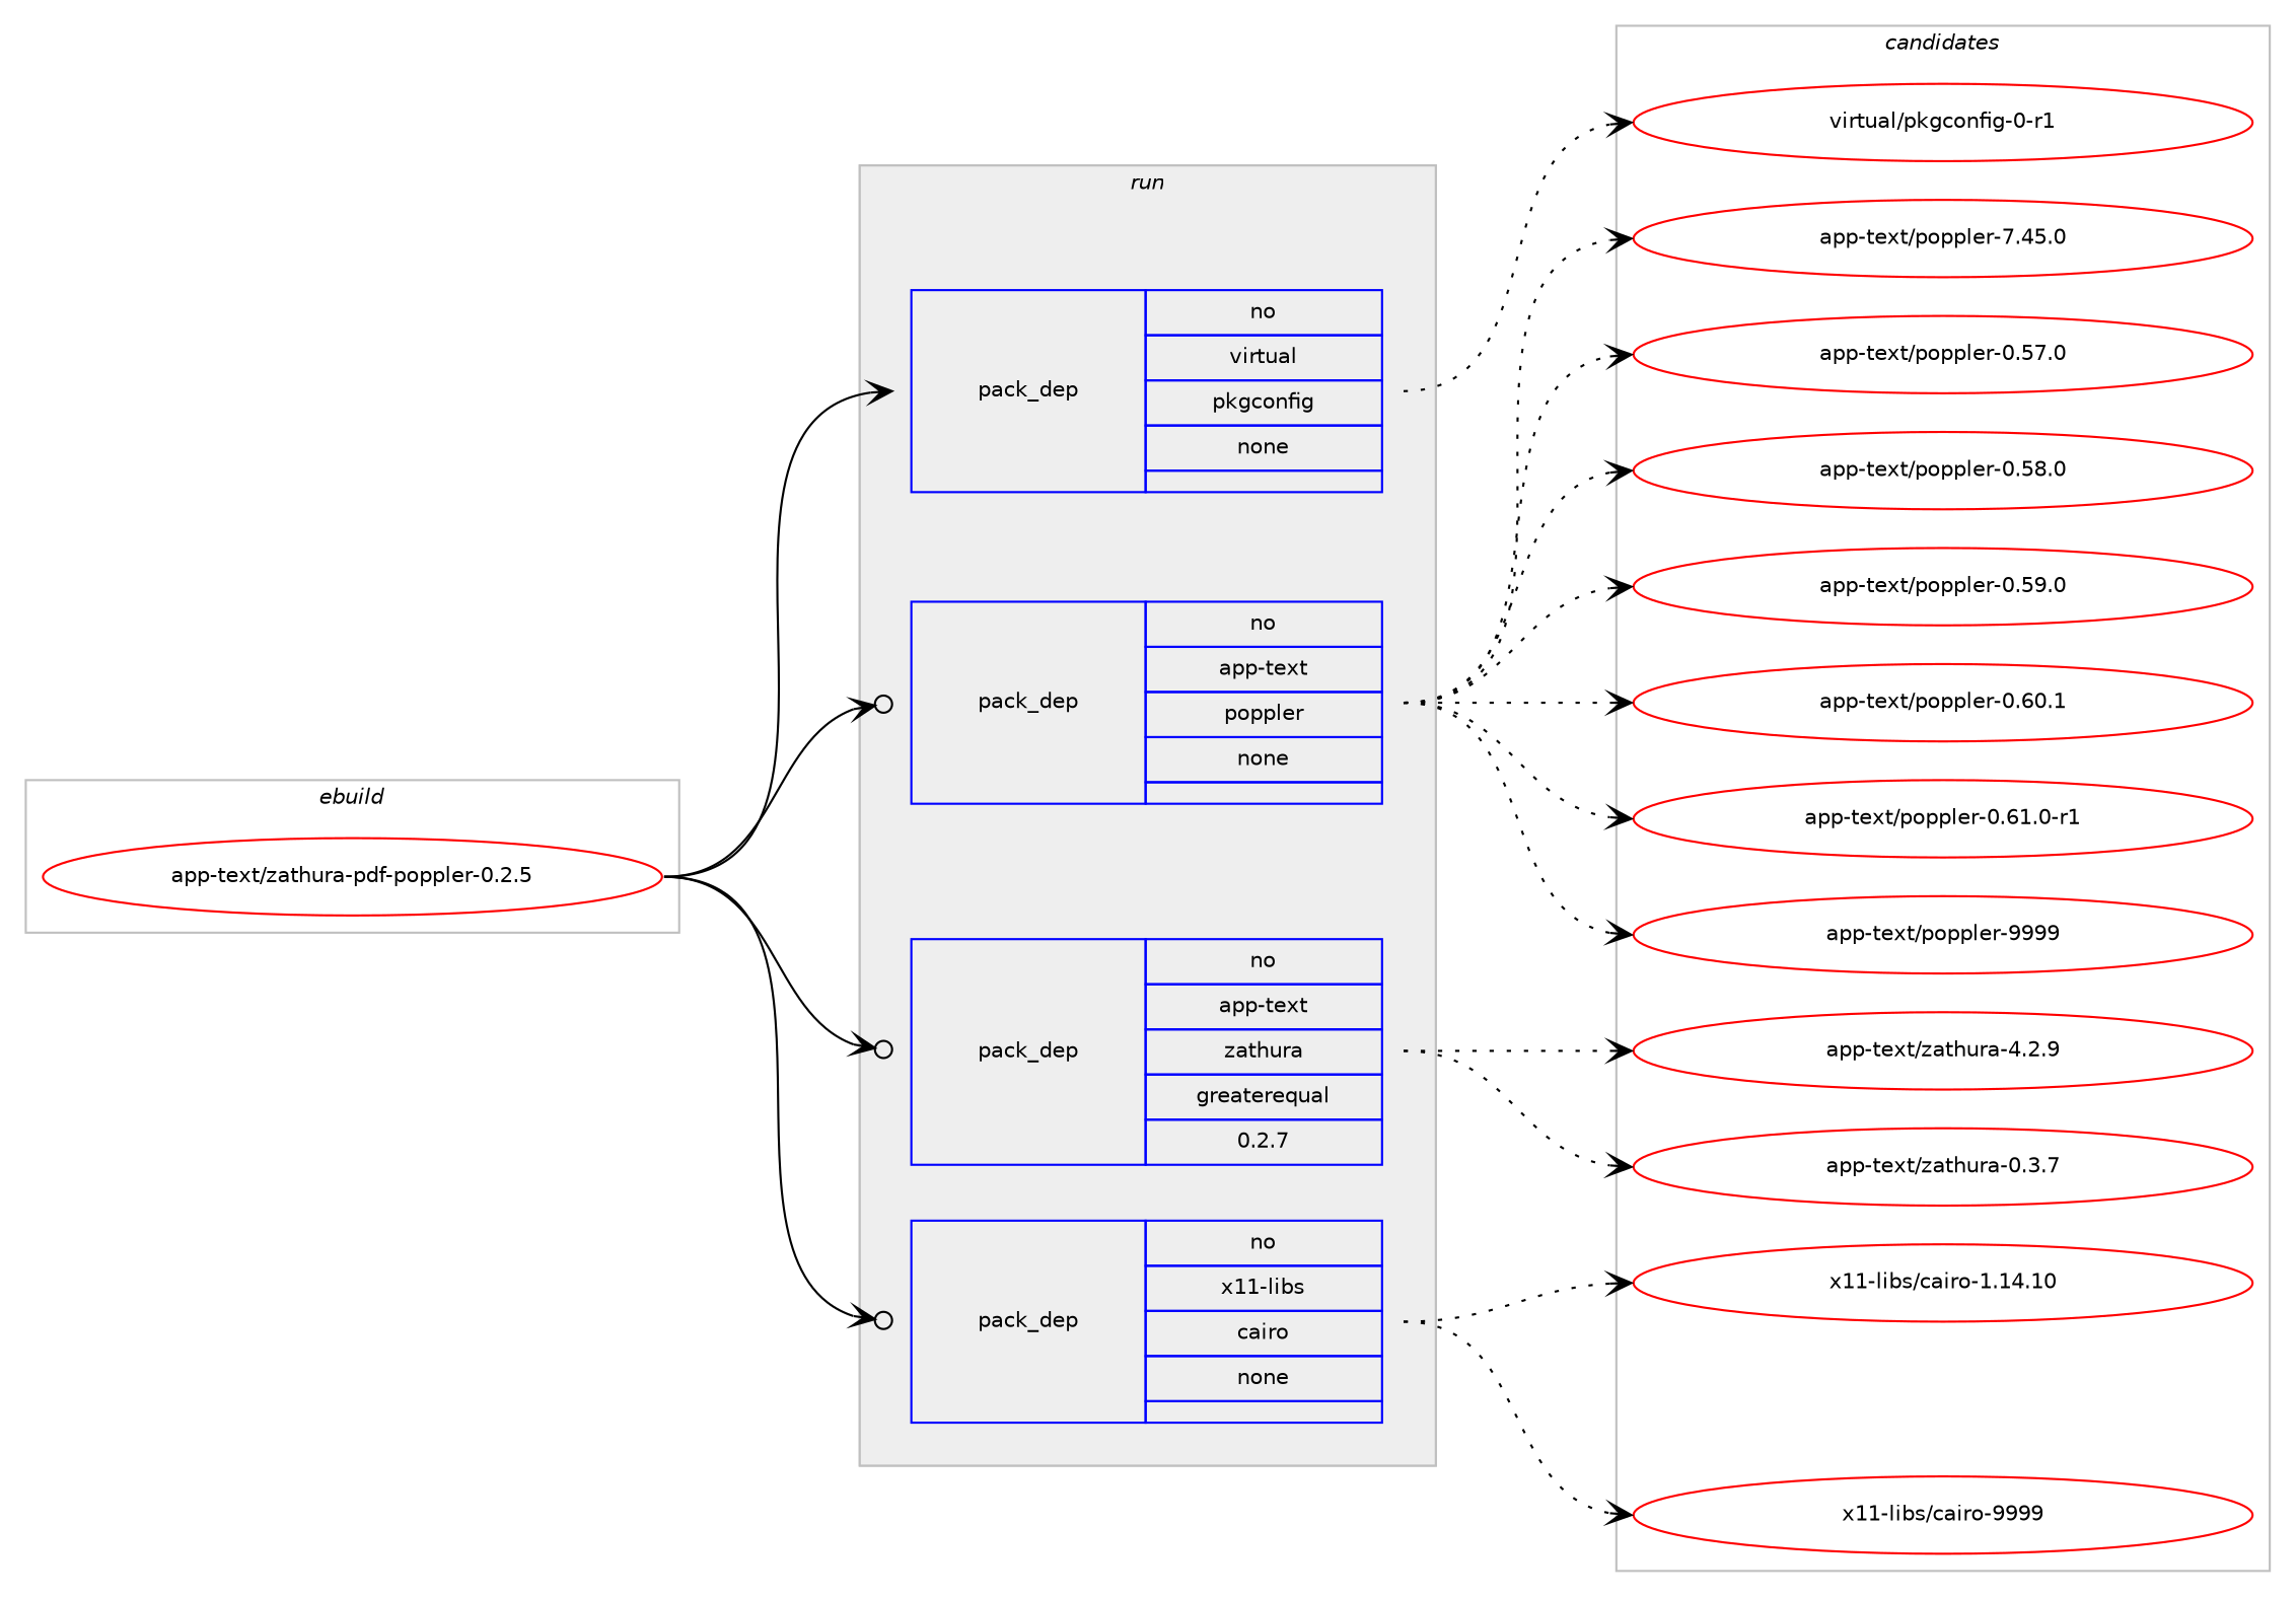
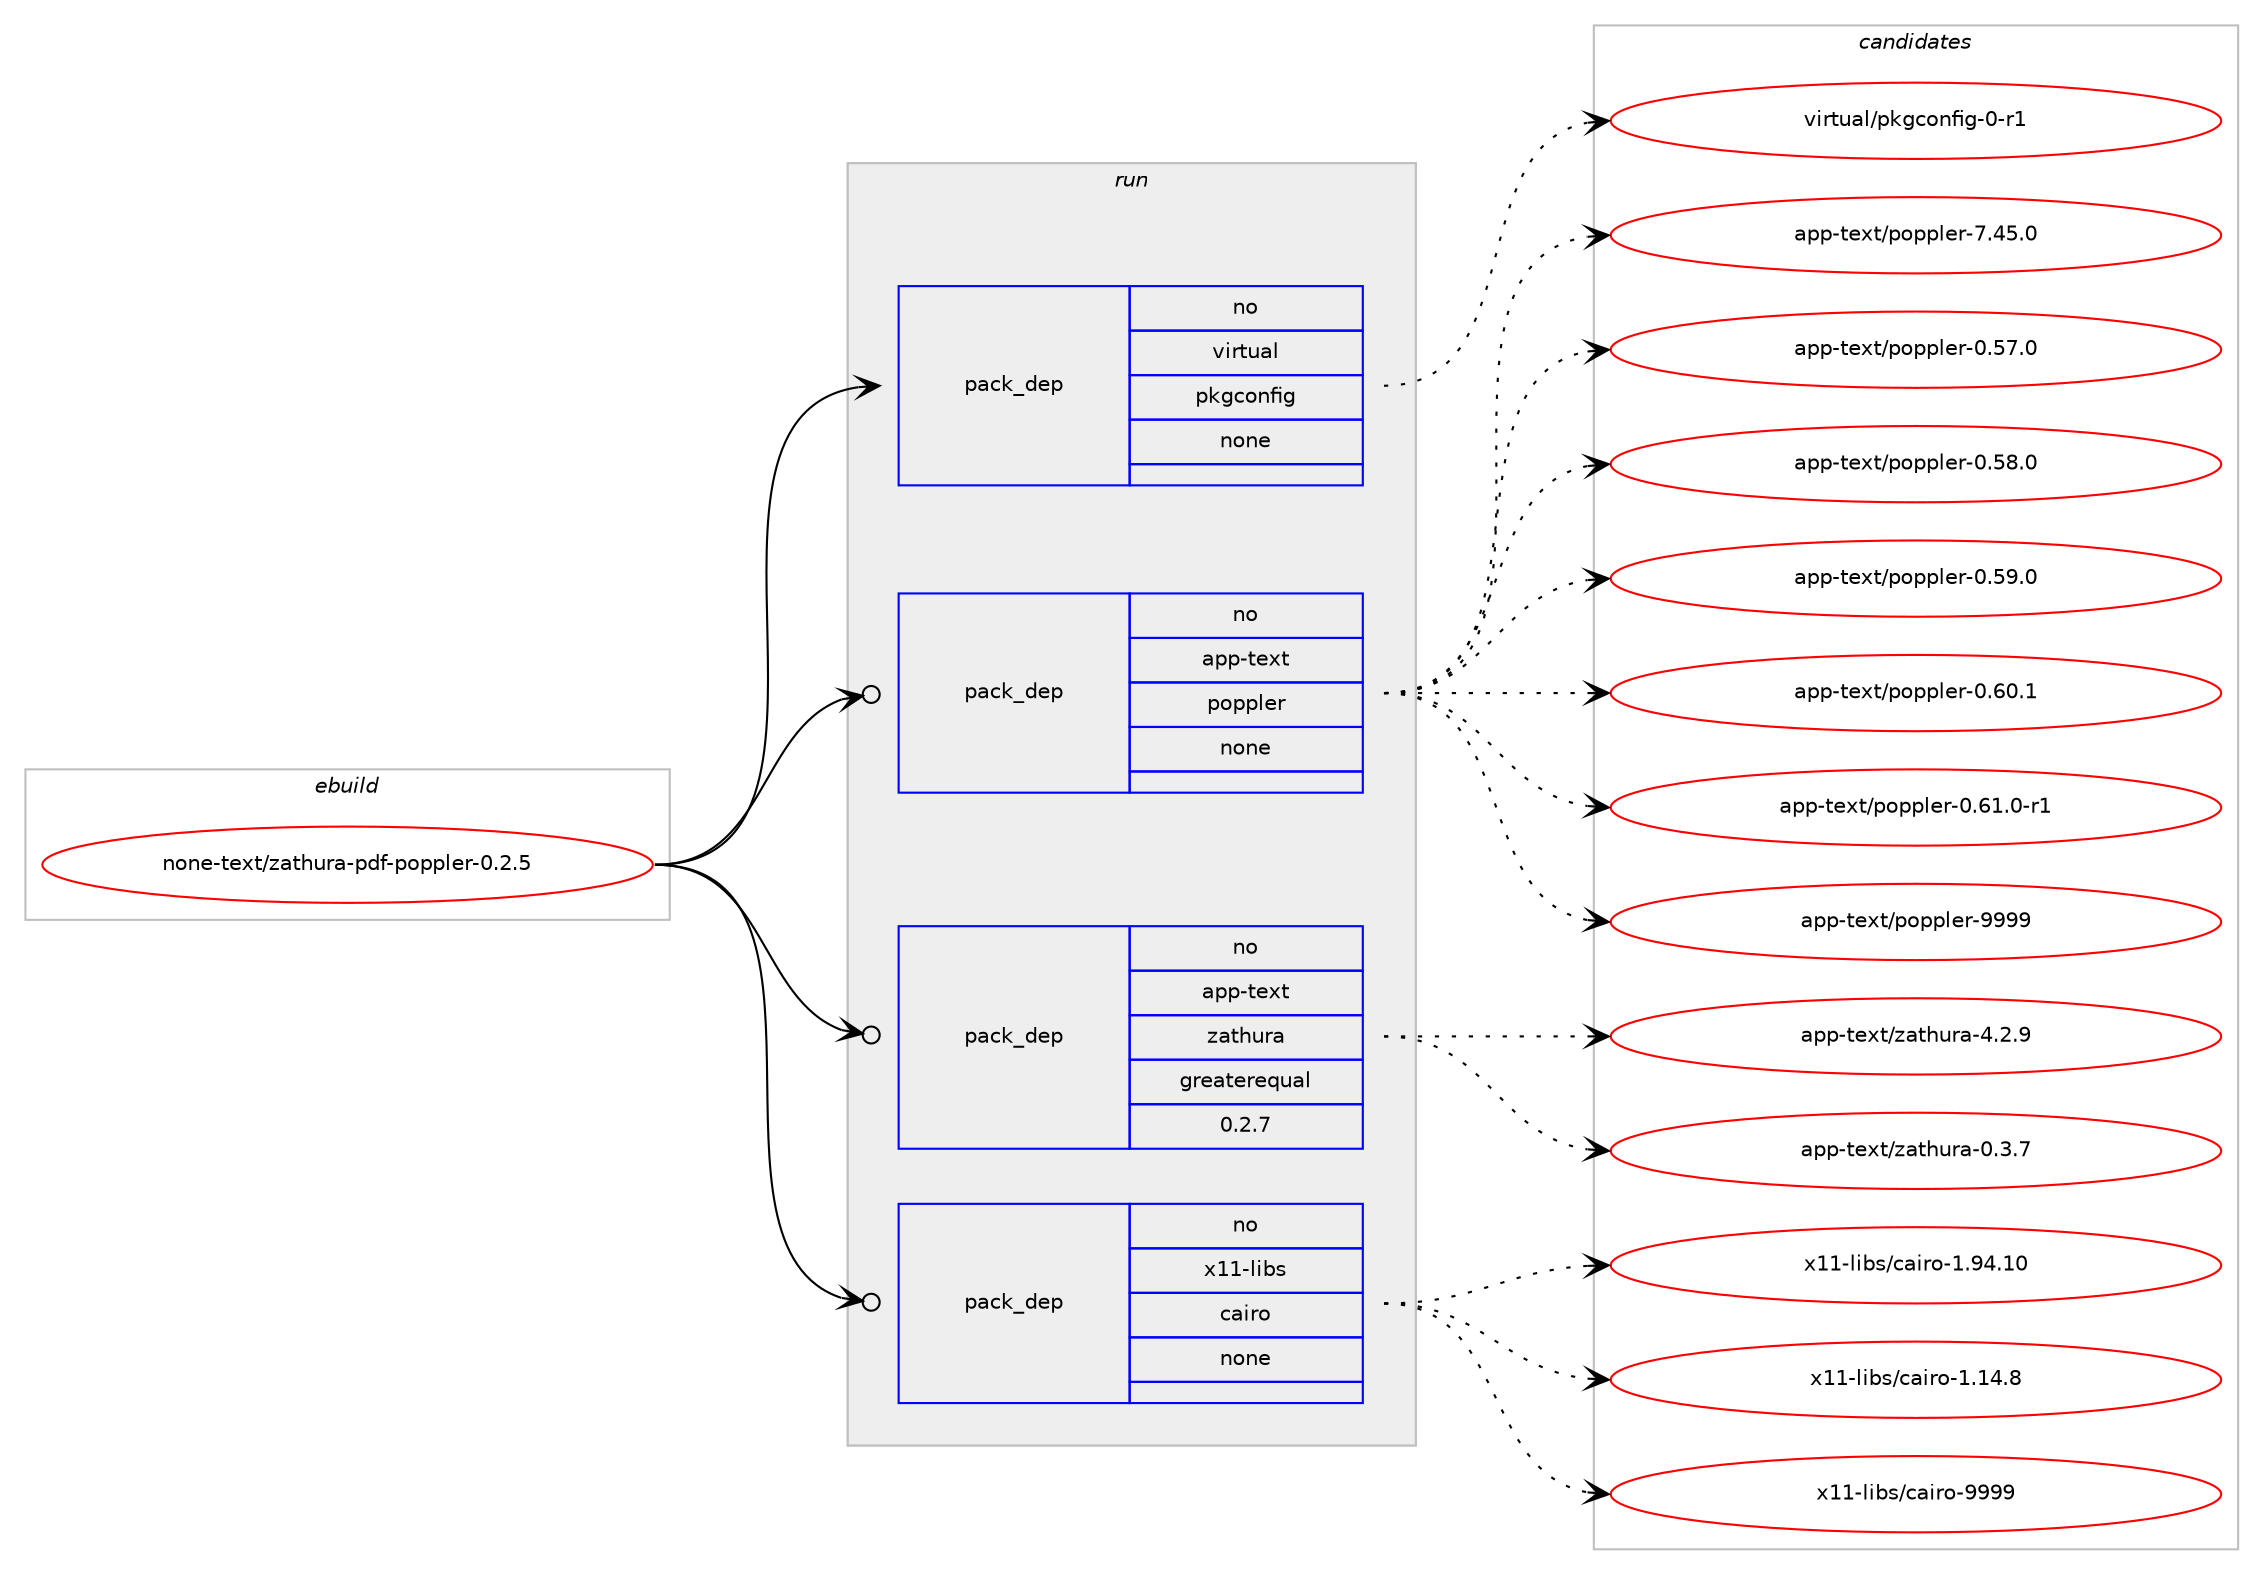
  digraph {
    compound=true
    concentrate=true
    fontname=Helvetica
    fontsize=10
    newrank=true
    rankdir=LR
    ranksep=1.5
    node [color=red fontname=Helvetica fontsize=10]
    edge [arrowhead=vee headport=w style=dotted tailport=e weight=100]
-   n1 [label="app-text/zathura-pdf-poppler-0.2.5" width=4]
+   n1 [label="none-text/zathura-pdf-poppler-0.2.5" width=4]
    n2 [color=blue label=<<TABLE BORDER="0" CELLBORDER="1" CELLSPACING="0" CELLPADDING="4" WIDTH="220"><TR><TD ROWSPAN="6" CELLPADDING="30">pack_dep</TD></TR><TR><TD WIDTH="110">no</TD></TR><TR><TD>virtual</TD></TR><TR><TD>pkgconfig</TD></TR><TR><TD>none</TD></TR><TR><TD></TD></TR></TABLE>> shape=none]
    n3 [color=blue label=<<TABLE BORDER="0" CELLBORDER="1" CELLSPACING="0" CELLPADDING="4" WIDTH="220"><TR><TD ROWSPAN="6" CELLPADDING="30">pack_dep</TD></TR><TR><TD WIDTH="110">no</TD></TR><TR><TD>app-text</TD></TR><TR><TD>poppler</TD></TR><TR><TD>none</TD></TR><TR><TD></TD></TR></TABLE>> shape=none]
    n4 [color=blue label=<<TABLE BORDER="0" CELLBORDER="1" CELLSPACING="0" CELLPADDING="4" WIDTH="220"><TR><TD ROWSPAN="6" CELLPADDING="30">pack_dep</TD></TR><TR><TD WIDTH="110">no</TD></TR><TR><TD>app-text</TD></TR><TR><TD>zathura</TD></TR><TR><TD>greaterequal</TD></TR><TR><TD>0.2.7</TD></TR></TABLE>> shape=none]
    n5 [color=blue label=<<TABLE BORDER="0" CELLBORDER="1" CELLSPACING="0" CELLPADDING="4" WIDTH="220"><TR><TD ROWSPAN="6" CELLPADDING="30">pack_dep</TD></TR><TR><TD WIDTH="110">no</TD></TR><TR><TD>x11-libs</TD></TR><TR><TD>cairo</TD></TR><TR><TD>none</TD></TR><TR><TD></TD></TR></TABLE>> shape=none]
    n6 [label="virtual/pkgconfig-0-r1" width=4]
    n7 [label="app-text/poppler-7.45.0" width=4]
    n8 [label="app-text/poppler-0.57.0" width=4]
    n9 [label="app-text/poppler-0.58.0" width=4]
    n10 [label="app-text/poppler-0.59.0" width=4]
    n11 [label="app-text/poppler-0.60.1" width=4]
    n12 [label="app-text/poppler-0.61.0-r1" width=4]
    n13 [label="app-text/poppler-9999" width=4]
    n14 [label="app-text/zathura-4.2.9" width=4]
    n15 [label="app-text/zathura-0.3.7" width=4]
-   n16 [label="x11-libs/cairo-1.14.10" width=4]
+   n16 [label="x11-libs/cairo-1.94.10" width=4]
+   n17 [label="x11-libs/cairo-1.14.8" width=4]
    n18 [label="x11-libs/cairo-9999" width=4]
    subgraph cluster_1 {
      color=gray
      label=<<i>ebuild</i>>
      rank=same
      n1
    }
    subgraph cluster_2 {
      color=gray
      label=<<i>dependencies</i>>
      subgraph cluster_3 {
        color=gray
        fillcolor="#eeeeee"
        label=<<i>compile</i>>
        style=filled
        subgraph sub_4 {
          color=gray
          fillcolor="#eeeeee"
          label=<<i>compile</i>>
          style=filled
          n2
        }
      }
      subgraph cluster_5 {
        color=gray
        fillcolor="#eeeeee"
        label=<<i>compile and run</i>>
        style=filled
        subgraph sub_6 {
          color=gray
          fillcolor="#eeeeee"
          label=<<i>compile and run</i>>
          style=filled
          n3
        }
        subgraph sub_7 {
          color=gray
          fillcolor="#eeeeee"
          label=<<i>compile and run</i>>
          style=filled
          n4
        }
        subgraph sub_8 {
          color=gray
          fillcolor="#eeeeee"
          label=<<i>compile and run</i>>
          style=filled
          n5
        }
      }
      subgraph cluster_9 {
        color=gray
        fillcolor="#eeeeee"
        label=<<i>run</i>>
        style=filled
      }
    }
    subgraph cluster_10 {
      color=gray
      label=<<i>candidates</i>>
      rank=same
      subgraph sub_11 {
        color=black
        label=<<i>candidates</i>>
        nodesep=1
        rank=same
        n6
      }
      subgraph sub_12 {
        color=black
        label=<<i>candidates</i>>
        nodesep=1
        rank=same
        n7
        n8
        n9
        n10
        n11
        n12
        n13
      }
      subgraph sub_13 {
        color=black
        label=<<i>candidates</i>>
        nodesep=1
        rank=same
        n14
        n15
      }
      subgraph sub_14 {
        color=black
        label=<<i>candidates</i>>
        nodesep=1
        rank=same
        n16
+       n17
        n18
      }
    }
    n1 -> n2 [style=solid weight=20]
    n1 -> n3 [arrowhead=odotvee style=solid weight=20]
    n1 -> n4 [arrowhead=odotvee style=solid weight=20]
    n1 -> n5 [arrowhead=odotvee style=solid weight=20]
    n2 -> n6
    n3 -> n7
    n3 -> n8
    n3 -> n9
    n3 -> n10
    n3 -> n11
    n3 -> n12
    n3 -> n13
    n4 -> n14
    n4 -> n15
    n5 -> n16
+   n5 -> n17
    n5 -> n18
  }
